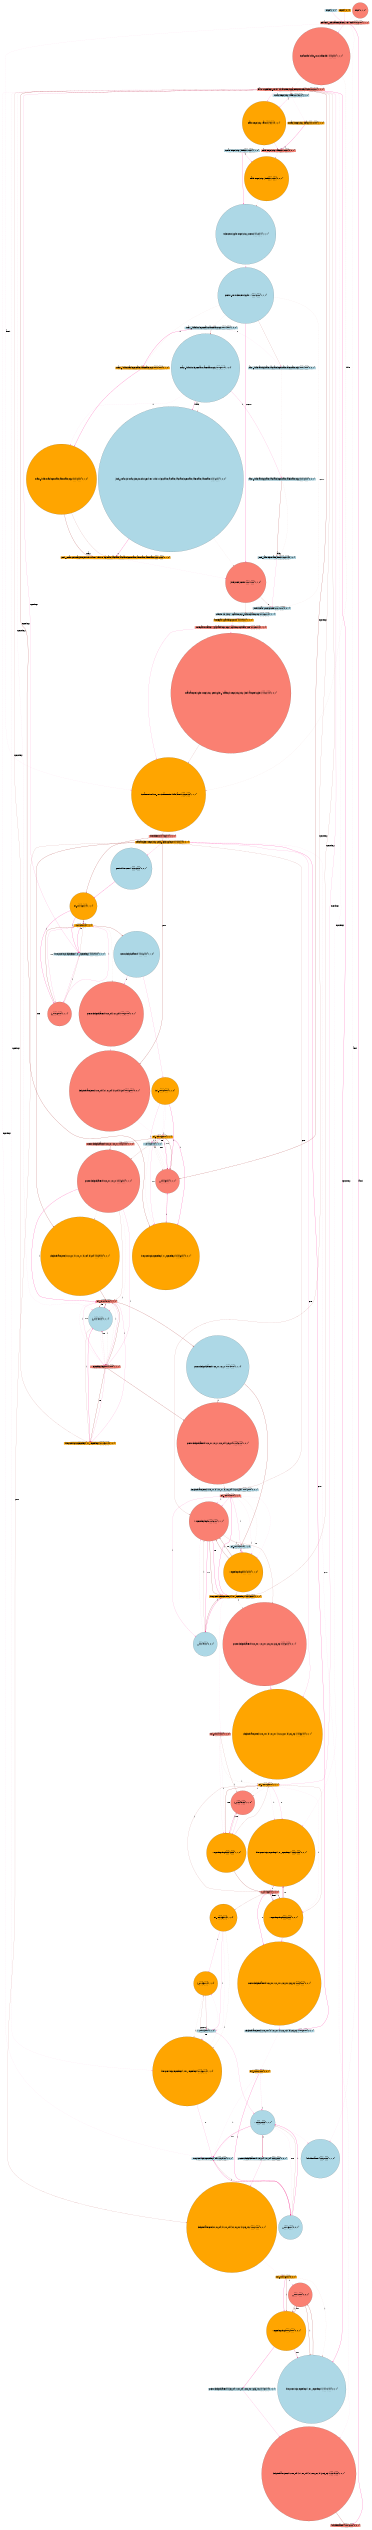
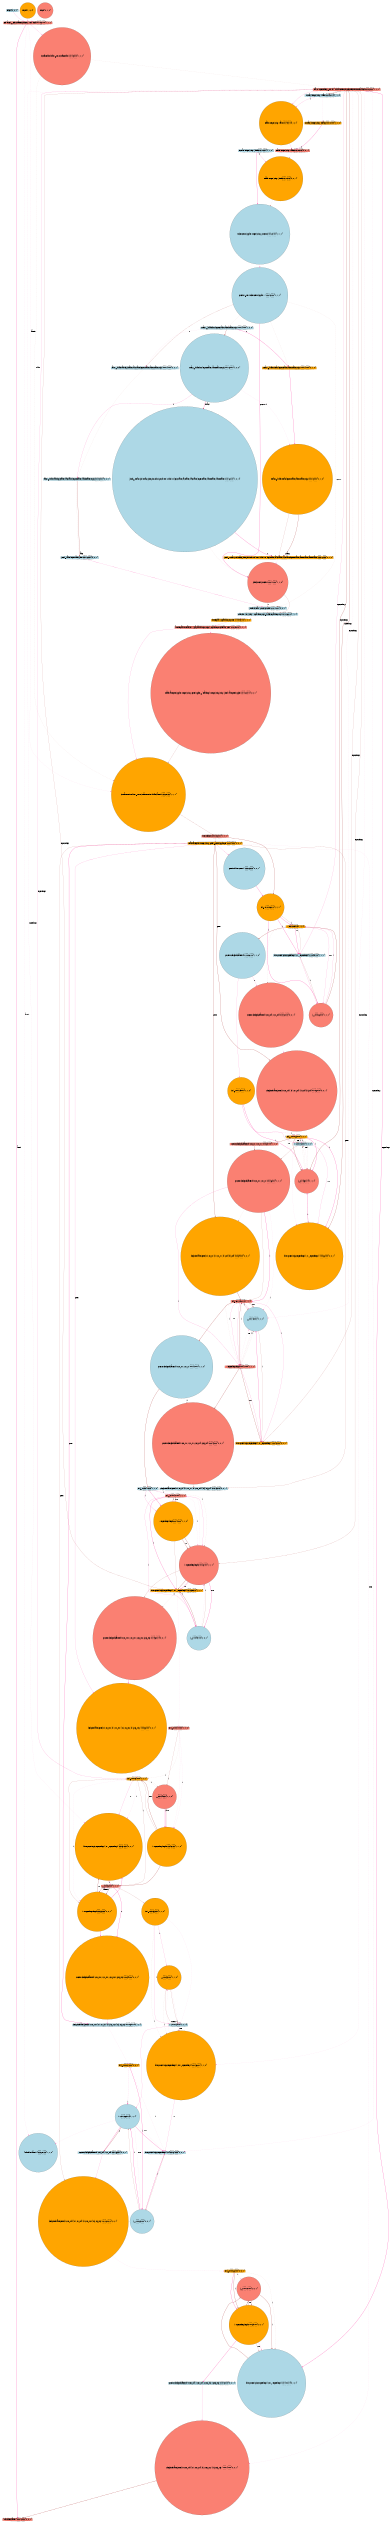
  digraph {
    node [fillcolor=orange shape=circle style=filled]
    edge [color=deeppink style=dotted]
    n1 [fillcolor=lightblue label="table2 = builder.table(keySerializer,valSerializer,keyDeserializer,valDeserializer,topic2)@@@15@@@['0', '0', '1']" shape=cylinder]
    n2 [fillcolor=lightblue label="joined = table1.leftJoin(table2,joiner)@@@16@@@['0', '0', '1']" shape=cylinder]
    n3 [fillcolor=lightblue label="joined.toStream().process(processor)@@@17@@@['0', '0', '1']" shape=cylinder]
    n4 [fillcolor=lightblue label="testJoin['0', '0', '1']" shape=cylinder]
    n5 [fillcolor=salmon label="File baseDir = Files.createTempDirectory(\"test\").toFile()@@@3@@@['1', '1', '1']" shape=cylinder]
    n6 [fillcolor=lightblue label="{Utils.delete(baseDir)}@@@60@@@['1', '1', '0']"]
    n7 [fillcolor=salmon label="{Utils.delete(baseDir)}@@@76@@@['0', '0', '1']" shape=cylinder]
    n8 [fillcolor=salmon label="KStreamBuilder builder = new KStreamBuilder()@@@5@@@['1', '1', '1']"]
    n9 [label="KStreamTestDriver driver = new KStreamTestDriver(builder,baseDir)@@@22@@@['1', '1', '1']"]
    n10 [fillcolor=lightblue label="processor.checkAndClearResult()@@@28@@@['1', '1', '0']"]
    n11 [fillcolor=salmon label="processor.checkAndClearResult(\"0:X0+null\",\"1:X1+null\")@@@31@@@['0', '0', '1']"]
    n12 [label="int i = 0@@@29@@@['1', '1', '0']"]
    n13 [fillcolor=salmon label="checkJoinedValues(getter,kv(0,\"X0+null\"),kv(1,\"X1+null\"),kv(2,null),kv(3,null))@@@32@@@['0', '0', '1']"]
    n14 [fillcolor=lightblue label="i < 2@@@34@@@['1', '1', '1']" shape=cylinder]
    n15 [fillcolor=salmon label="i++@@@35@@@['1', '1', '1']"]
    n16 [label="int i = 0@@@33@@@['1', '1', '1']" shape=cylinder]
    n17 [fillcolor=salmon label="KTable<Integer,String> table2@@@10@@@['0', '0', '1']" shape=cylinder]
    n18 [label="KTable<Integer,String> joined@@@11@@@['0', '0', '1']"]
    n19 [fillcolor=lightblue label="MockProcessorSupplier<Integer,String> processor@@@12@@@['1', '1', '1']"]
    n20 [label="int i = 0@@@26@@@['1', '1', '1']"]
    n21 [label="i < 2@@@27@@@['1', '1', '1']" shape=cylinder]
    n22 [fillcolor=lightblue label="driver.process(topic1,expectedKeys(i(,\"X\" + expectedKeys(i()@@@29@@@['1', '1', '1']" shape=cylinder]
    n23 [fillcolor=salmon label="i++@@@28@@@['1', '1', '1']"]
    n24 [label="int i = 0@@@53@@@['1', '1', '0']"]
    n25 [label="i++@@@55@@@['1', '1', '0']"]
    n26 [fillcolor=lightblue label="i < 2@@@54@@@['1', '1', '0']" shape=cylinder]
    n27 [label="driver.process(topic2,expectedKeys(i(,\"YYY\" + expectedKeys(i()@@@56@@@['1', '1', '0']"]
    n28 [fillcolor=lightblue label="i < 2@@@62@@@['1', '1', '1']"]
    n29 [fillcolor=lightblue label="driver.process(topic2,expectedKeys(i(,null)@@@64@@@['0', '0', '1']" shape=cylinder]
    n30 [fillcolor=lightblue label="Collection<Set<String>> copartitionGroups = builder.copartitionGroups()@@@18@@@['1', '1', '1']" shape=cylinder]
    n31 [fillcolor=salmon label="int i = 0@@@40@@@['1', '1', '1']" shape=cylinder]
    n32 [fillcolor=lightblue label="i++@@@42@@@['1', '1', '1']"]
    n33 [label="driver.process(topic1,expectedKeys(i(,\"X\" + expectedKeys(i()@@@43@@@['0', '0', '1']" shape=cylinder]
    n34 [fillcolor=lightblue label="processor.checkAndClearResult(\"0:X0+Y0\",\"1:X1+Y1\")@@@40@@@['1', '1', '0']"]
    n35 [fillcolor=salmon label="i < expectedKeys.length@@@41@@@['1', '1', '1']" shape=cylinder]
    n36 [fillcolor=salmon label="processor.checkAndClearResult(\"0:X0+Y0\",\"1:X1+Y1\",\"2:X2+null\",\"3:X3+null\")@@@45@@@['0', '0', '1']"]
    n37 [fillcolor=lightblue label="int i = 0@@@41@@@['1', '1', '0']" shape=cylinder]
    n38 [fillcolor=salmon label="i < expectedKeys.length@@@48@@@['1', '1', '1']"]
    n39 [label="driver.process(topic2,expectedKeys(i(,\"YY\" + expectedKeys(i()@@@50@@@['1', '1', '1']" shape=cylinder]
    n40 [fillcolor=lightblue label="i++@@@49@@@['0', '0', '1']"]
    n41 [fillcolor=salmon label="processor.checkAndClearResult(\"0:X0+YY0\",\"1:X1+YY1\",\"2:X2+YY2\",\"3:X3+YY3\")@@@52@@@['0', '0', '1']"]
    n42 [fillcolor=salmon label="int i = 0@@@47@@@['1', '1', '1']" shape=cylinder]
    n43 [fillcolor=salmon label="int i = 0@@@47@@@['1', '1', '0']" shape=cylinder]
    n44 [label="checkJoinedValues(getter,kv(0,\"X0+YY0\"),kv(1,\"X1+YY1\"),kv(2,\"X2+YY2\"),kv(3,\"X3+YY3\"))@@@53@@@['0', '0', '1']"]
    n45 [label="i < expectedKeys.length@@@42@@@['1', '1', '0']"]
    n46 [label="driver.process(topic1,expectedKeys(i(,\"X\" + expectedKeys(i()@@@57@@@['0', '0', '1']"]
    n47 [fillcolor=salmon label="i++@@@56@@@['1', '1', '1']" shape=cylinder]
    n48 [label="i < expectedKeys.length@@@55@@@['0', '0', '1']"]
    n49 [label="processor.checkAndClearResult(\"0:X0+YY0\",\"1:X1+YY1\",\"2:X2+YY2\",\"3:X3+YY3\")@@@59@@@['0', '0', '1']"]
    n50 [fillcolor=lightblue label="i++@@@63@@@['0', '0', '1']"]
    n51 [label="i < expectedKeys.length@@@48@@@['1', '1', '0']"]
    n52 [fillcolor=salmon label="i++@@@49@@@['1', '1', '0']"]
    n53 [label="int i = 0@@@54@@@['1', '1', '1']" shape=cylinder]
    n54 [fillcolor=lightblue label="checkJoinedValues(getter,kv(0,\"X0+Y0\"),kv(1,\"X1+Y1\"),kv(2,\"X2+null\"),kv(3,\"X3+null\"))@@@46@@@['0', '0', '1']" shape=cylinder]
    n55 [label="int i = 0@@@61@@@['0', '0', '1']" shape=cylinder]
    n56 [fillcolor=lightblue label="processor.checkAndClearResult(\"0:X0+null\",\"1:X1+null\")@@@66@@@['0', '0', '1']" shape=cylinder]
    n57 [label="assertEquals(1,copartitionGroups.size())@@@19@@@['1', '1', '1']" shape=cylinder]
    n58 [fillcolor=salmon label="assertEquals(new HashSet<>(Arrays.asList(topic1,topic2)),copartitionGroups.iterator().next())@@@20@@@['1', '1', '1']" shape=cylinder]
    n59 [fillcolor=salmon label="KTableValueGetterSupplier<Integer,String> getterSupplier = ((KTableImpl<Integer,String,String>)joined).valueGetterSupplier()@@@21@@@['0', '0', '1']"]
    n60 [label="driver.process(topic2,expectedKeys(i(,\"Y\" + expectedKeys(i()@@@36@@@['0', '0', '1']"]
    n61 [fillcolor=salmon label="processor.checkAndClearResult(\"0:X0+Y0\",\"1:X1+Y1\")@@@38@@@['1', '1', '1']"]
    n62 [fillcolor=salmon label="processor.checkAndClearResult(\"0:X0+Y0\",\"1:X1+Y1\")@@@34@@@['1', '1', '0']" shape=cylinder]
    n63 [label="checkJoinedValues(getter,kv(0,\"X0+Y0\"),kv(1,\"X1+Y1\"),kv(2,null),kv(3,null))@@@39@@@['0', '0', '1']"]
    n64 [fillcolor=lightblue label="KStream<Integer,String> joined@@@11@@@['1', '1', '0']" shape=cylinder]
    n65 [fillcolor=lightblue label="processor = new MockProcessorSupplier<>()@@@13@@@['1', '1', '1']"]
    n66 [fillcolor=lightblue label="table1 = builder.table(keySerializer,valSerializer,keyDeserializer,valDeserializer,topic1)@@@14@@@['0', '0', '1']" shape=cylinder]
    n67 [fillcolor=salmon label="final int(( expectedKeys = new int((((edu.fdu.CPPDG.tinypdg.pe.ExpressionInfo@bd80d0@@@6@@@['1', '1', '1']" shape=cylinder]
    n68 [fillcolor=salmon label="driver.setTime(0L)@@@23@@@['1', '1', '1']" shape=cylinder]
    n69 [label="joined = stream1.join(stream2,joiner,JoinWindows.of(\"test\").within(100),keySerializer,valSerializer,valSerializer,keyDeserializer,valDeserializer,valDeserializer)@@@16@@@['0', '1', '0']" shape=cylinder]
    n70 [fillcolor=salmon label="joined.process(processor)@@@17@@@['1', '1', '0']"]
    n71 [fillcolor=lightblue label="checkJoinedValues(getter,kv(0,\"X0+YY0\"),kv(1,\"X1+YY1\"),kv(2,\"X2+YY2\"),kv(3,\"X3+YY3\"))@@@60@@@['0', '0', '1']" shape=cylinder]
    n72 [label="checkJoinedValues(getter,kv(0,\"X0+null\"),kv(1,\"X1+null\"),kv(2,\"X2+YY2\"),kv(3,\"X3+YY3\"))@@@67@@@['0', '0', '1']"]
    n73 [label="int i = 0@@@68@@@['0', '0', '1']" shape=cylinder]
    n74 [fillcolor=salmon label="i++@@@70@@@['0', '0', '1']"]
    n75 [label="i < expectedKeys.length@@@69@@@['0', '0', '1']"]
    n76 [fillcolor=lightblue label="driver.process(topic1,expectedKeys(i(,\"XX\" + expectedKeys(i()@@@71@@@['0', '0', '1']"]
    n77 [fillcolor=lightblue label="processor.checkAndClearResult(\"0:XX0+null\",\"1:XX1+null\",\"2:XX2+YY2\",\"3:XX3+YY3\")@@@73@@@['0', '0', '1']" shape=cylinder]
    n78 [fillcolor=salmon label="checkJoinedValues(getter,kv(0,\"XX0+null\"),kv(1,\"XX1+null\"),kv(2,\"XX2+YY2\"),kv(3,\"XX3+YY3\"))@@@74@@@['0', '0', '1']"]
    n79 [fillcolor=lightblue label="stream1 = builder.from(keyDeserializer,valDeserializer,topic1)@@@14@@@['1', '0', '0']" shape=cylinder]
    n80 [fillcolor=lightblue label="stream2 = builder.from(keyDeserializer,valDeserializer,topic2)@@@15@@@['1', '0', '0']"]
    n81 [label="stream1 = builder.stream(keyDeserializer,valDeserializer,topic1)@@@14@@@['0', '1', '0']" shape=cylinder]
    n82 [fillcolor=lightblue label="joined = stream1.join(stream2,joiner,JoinWindowSpec.of(\"test\").within(100),keySerializer,valSerializer,valSerializer,keyDeserializer,valDeserializer,valDeserializer)@@@16@@@['1', '0', '0']"]
    n83 [label="stream2 = builder.stream(keyDeserializer,valDeserializer,topic2)@@@15@@@['0', '1', '0']"]
-   n84 [label="testJoin['1', '0', '0']" shape=cylinder]
+   n84 [label="testJoin['1', '0', '0']"]
    n85 [fillcolor=lightblue label="KStream<Integer,String> stream1@@@9@@@['1', '1', '0']" shape=cylinder]
    n86 [label="KTable<Integer,String> table1@@@9@@@['0', '0', '1']"]
    n87 [label="KStream<Integer,String> stream2@@@10@@@['1', '1', '0']" shape=cylinder]
    n88 [fillcolor=salmon label="testJoin['0', '1', '0']"]
    n89 [label="KTableValueGetter<Integer,String> getter = getterSupplier.get()@@@24@@@['0', '0', '1']" shape=cylinder]
    n90 [fillcolor=lightblue label="getter.init(driver.context())@@@25@@@['0', '0', '1']"]
    n1 -> n2 [color=brown label=table2 style=bold]
    n1 -> n2 [color=brown]
    n2 -> n3 [style=solid]
    n3 -> n30 [color=brown]
    n4 -> n5 [style=solid]
    n5 -> n6 [label=baseDir]
    n5 -> n7 [label=baseDir style=bold]
    n5 -> n8 [style=solid]
    n5 -> n9 [label=baseDir]
    n8 -> n9 [color=brown label=builder]
    n8 -> n67 [color=brown]
    n9 -> n68 [color=brown style=solid]
    n10 -> n11 [label=0 style=solid]
    n10 -> n12 [style=solid]
    n11 -> n13
    n12 -> n14 [label=i style=solid]
    n12 -> n15 [label=i style=bold]
    n12 -> n16
    n12 -> n16 [label=i]
    n13 -> n16
    n14 -> n15 [label=true]
    n14 -> n15 [color=brown label=i]
    n14 -> n16 [color=brown label=i]
    n14 -> n16 [style=solid]
    n14 -> n60
    n14 -> n60 [label=true style=solid]
    n14 -> n61 [color=brown style=solid]
    n15 -> n14 [color=brown label=i]
    n15 -> n14 [color=brown]
    n15 -> n60 [color=brown label=i]
    n16 -> n14 [color=brown style=solid]
    n16 -> n14 [color=brown label=true]
    n16 -> n14 [label=i style=solid]
    n16 -> n15 [label=i style=bold]
    n16 -> n15 [color=brown label=true]
    n16 -> n15 [color=brown style=bold]
    n16 -> n60 [label=i style=bold]
    n16 -> n62 [color=brown style=bold]
    n17 -> n18 [color=brown]
    n18 -> n19 [color=brown]
    n19 -> n65
    n20 -> n21 [style=bold]
    n20 -> n21 [color=brown label=i style=solid]
    n20 -> n22 [label=i style=bold]
    n20 -> n23 [label=i style=bold]
    n21 -> n10 [color=brown style=bold]
    n21 -> n11 [color=brown]
    n21 -> n22 [label=true style=bold]
    n21 -> n22 [color=brown style=solid]
    n21 -> n23 [label=true style=solid]
    n22 -> n23 [style=solid]
    n23 -> n21 [label=i style=solid]
    n23 -> n21 [color=brown style=bold]
    n23 -> n22 [color=brown label=i style=solid]
    n24 -> n25 [label=i style=solid]
    n24 -> n26
    n24 -> n26 [label=i style=solid]
    n24 -> n27 [color=brown label=i]
    n25 -> n26 [color=brown label=i style=solid]
    n25 -> n26
    n25 -> n27 [color=brown label=i]
    n26 -> n25 [color=brown label=processor style=solid]
    n26 -> n27 [label=true]
    n26 -> n27 [color=brown]
    n26 -> n28 [style=solid]
    n27 -> n25
    n27 -> n29 [label=0 style=solid]
    n28 -> n6
    n28 -> n29 [style=bold]
    n28 -> n29 [label=true]
    n28 -> n50 [label=true]
    n28 -> n56 [style=bold]
    n28 -> n56 [color=brown label=0 style=bold]
    n29 -> n50 [color=brown style=solid]
    n30 -> n57
    n31 -> n32 [color=brown label=true style=bold]
    n31 -> n32 [color=brown label=i style=solid]
    n31 -> n32 [style=solid]
    n31 -> n33 [label=i style=solid]
    n31 -> n34 [color=brown style=bold]
    n31 -> n35 [color=brown label=i]
    n31 -> n35 [label=true style=solid]
    n31 -> n35 [style=solid]
    n32 -> n33 [color=brown label=i style=solid]
    n32 -> n35 [color=brown label=i]
    n32 -> n35
    n33 -> n32 [style=bold]
    n34 -> n36 [color=brown label=0]
    n34 -> n37 [color=brown style=bold]
    n35 -> n31 [label=i]
    n35 -> n31 [color=brown style=bold]
    n35 -> n32 [color=brown label=i]
    n35 -> n32 [label=true]
    n35 -> n33 [color=brown label=true style=bold]
    n35 -> n33 [style=solid]
    n35 -> n36 [color=brown style=bold]
    n36 -> n54 [color=brown style=solid]
-   n38 -> n37 [color=brown label=i]
+   n37 -> n38 [color=brown label=i]
    n37 -> n42 [label=i style=solid]
    n37 -> n45 [label=i style=solid]
    n37 -> n45 [style=bold]
    n38 -> n39 [label=true style=bold]
    n38 -> n39 [color=brown style=bold]
    n38 -> n40 [label=true style=bold]
    n38 -> n41 [color=brown style=solid]
    n38 -> n42
    n39 -> n40 [style=bold]
    n39 -> n41 [color=brown label=0]
    n39 -> n43
    n40 -> n38
    n40 -> n38 [color=brown label=i style=solid]
    n40 -> n39 [color=brown label=i style=bold]
    n41 -> n44 [style=bold]
    n42 -> n38 [style=solid]
    n42 -> n38 [label=i]
    n42 -> n39 [label=i style=bold]
    n42 -> n40 [label=i style=solid]
    n42 -> n45 [label=i]
    n42 -> n45
    n43 -> n51
    n43 -> n51 [label=i]
    n43 -> n52 [color=brown label=i style=solid]
    n43 -> n53 [color=brown label=i]
    n44 -> n53
    n45 -> n38 [color=brown style=bold]
    n45 -> n38 [color=brown label=true style=bold]
    n45 -> n39 [color=brown style=solid]
    n45 -> n42 [color=brown label=true]
    n46 -> n47
    n47 -> n24 [color=brown style=solid]
    n47 -> n46 [label=i]
    n47 -> n48 [color=brown label=i style=bold]
    n47 -> n48 [color=brown style=bold]
    n47 -> n49 [label=0 style=bold]
    n48 -> n46 [style=bold]
    n48 -> n46 [color=brown label=true style=bold]
    n48 -> n47 [label=baseDir style=solid]
    n48 -> n49 [style=bold]
    n49 -> n71 [style=solid]
    n50 -> n28 [color=brown style=solid]
    n50 -> n28 [label=i style=bold]
    n50 -> n29 [label=i style=bold]
    n51 -> n47 [color=brown style=bold]
    n51 -> n52 [color=brown label=true style=solid]
    n51 -> n53 [color=brown style=solid]
    n51 -> n53 [color=brown label=true style=bold]
    n52 -> n51 [style=solid]
    n52 -> n51 [label=i style=bold]
    n52 -> n53 [color=brown label=i]
    n53 -> n46 [label=0 style=solid]
    n53 -> n46 [label=i]
    n53 -> n47 [color=brown label=i style=solid]
    n53 -> n48 [color=brown style=solid]
    n53 -> n48 [label=i]
    n53 -> n52 [color=brown]
    n54 -> n42 [color=brown]
    n55 -> n28 [label=i]
    n55 -> n28
    n55 -> n29 [label=i]
    n55 -> n50 [label=i style=bold]
    n56 -> n72 [style=solid]
    n57 -> n58 [style=solid]
    n58 -> n9 [style=solid]
    n58 -> n59
    n59 -> n9 [color=brown style=solid]
    n60 -> n15 [style=bold]
    n61 -> n31 [label=i style=bold]
    n61 -> n31 [color=brown style=solid]
    n61 -> n32 [label=i]
    n61 -> n35 [label=i style=solid]
    n61 -> n63 [color=brown]
    n62 -> n61 [color=brown style=bold]
    n63 -> n31 [color=brown style=bold]
    n64 -> n18 [label=0 style=solid]
    n64 -> n19 [style=bold]
    n65 -> n3 [color=brown label=processor]
    n65 -> n66 [color=brown style=solid]
    n65 -> n70 [label=processor style=bold]
    n65 -> n79 [color=brown]
    n65 -> n81 [color=brown]
    n66 -> n1 [color=brown]
    n67 -> n15 [color=brown label=expectedKeys style=bold]
    n67 -> n22 [label=expectedKeys style=solid]
    n67 -> n27 [label=expectedKeys]
    n67 -> n29 [label=expectedKeys]
    n67 -> n32 [label=expectedKeys]
    n67 -> n33 [color=brown label=expectedKeys style=solid]
    n67 -> n38 [color=brown label=expectedKeys style=solid]
    n67 -> n39 [color=brown label=expectedKeys style=solid]
    n67 -> n46 [label=expectedKeys]
    n67 -> n53 [label=expectedKeys style=solid]
    n67 -> n60 [color=brown label=expectedKeys style=bold]
    n67 -> n76 [label=expectedKeys style=bold]
    n67 -> n85 [color=brown style=bold]
    n67 -> n86 [style=solid]
    n68 -> n20 [color=brown style=bold]
    n68 -> n89 [color=brown style=solid]
    n69 -> n70
    n70 -> n3 [color=brown label=0 style=solid]
    n70 -> n30 [color=brown style=solid]
    n71 -> n55
    n72 -> n73
    n73 -> n74 [label=i]
    n73 -> n75 [style=bold]
    n73 -> n75 [color=brown label=i style=bold]
    n73 -> n76 [color=brown label=i]
    n74 -> n75 [color=brown style=bold]
    n74 -> n75 [color=brown label=i]
    n74 -> n76 [color=brown label=i style=bold]
    n75 -> n74 [color=brown label=true style=bold]
    n75 -> n76 [color=brown label=true style=solid]
    n75 -> n76 [style=solid]
    n75 -> n77 [style=bold]
    n76 -> n74 [color=brown style=bold]
    n77 -> n78 [style=solid]
    n78 -> n7 [color=brown style=bold]
    n79 -> n66 [label=0]
    n79 -> n80 [color=brown style=bold]
    n79 -> n81 [label=0 style=bold]
    n80 -> n1 [label=0 style=solid]
    n80 -> n82 [label=stream2 style=bold]
    n80 -> n82 [color=brown]
    n80 -> n83 [label=0]
    n81 -> n83 [style=bold]
    n82 -> n69 [label=0 style=bold]
    n82 -> n70 [color=brown]
    n83 -> n69 [color=brown label=stream2 style=bold]
    n83 -> n69 [color=brown style=solid]
    n84 -> n5 [style=solid]
    n85 -> n86 [label=4 style=solid]
    n85 -> n87
    n86 -> n17 [style=solid]
    n87 -> n17 [label=0 style=bold]
    n88 -> n5
    n89 -> n13 [color=brown label=getter style=bold]
    n89 -> n44 [label=getter style=solid]
    n89 -> n54 [color=brown label=getter style=solid]
    n89 -> n63 [color=brown label=getter style=bold]
    n89 -> n71 [label=getter style=bold]
    n89 -> n72 [color=brown label=getter style=solid]
    n89 -> n78 [label=getter]
    n89 -> n90 [style=solid]
    n90 -> n20 [style=bold]
  }
